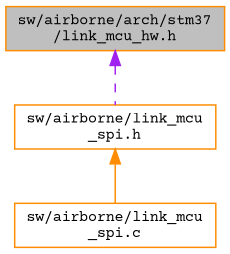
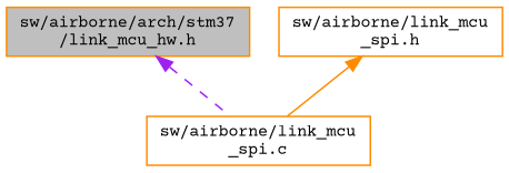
  digraph {
    fontname="Courier Prime"
    node [color=darkorange fillcolor=white fontname="Courier Prime" fontsize=10 shape=record style=filled]
    edge [dir=back fontname="Courier Prime" fontsize=10 labelfontname=FreeSans labelfontsize=10]
    n1 [fillcolor=grey75 fontcolor=black height=0.2 label="sw/airborne/arch/stm37\l/link_mcu_hw.h" width=0.4]
    n2 [height=0.2 label="sw/airborne/link_mcu\l_spi.h" width=0.4]
    n3 [height=0.2 label="sw/airborne/link_mcu\l_spi.c" width=0.4]
-   n1 -> n2 [color=purple style=dashed]
+   n1 -> n3 [color=purple style=dashed]
    n2 -> n3 [color=darkorange style=solid]
  }
